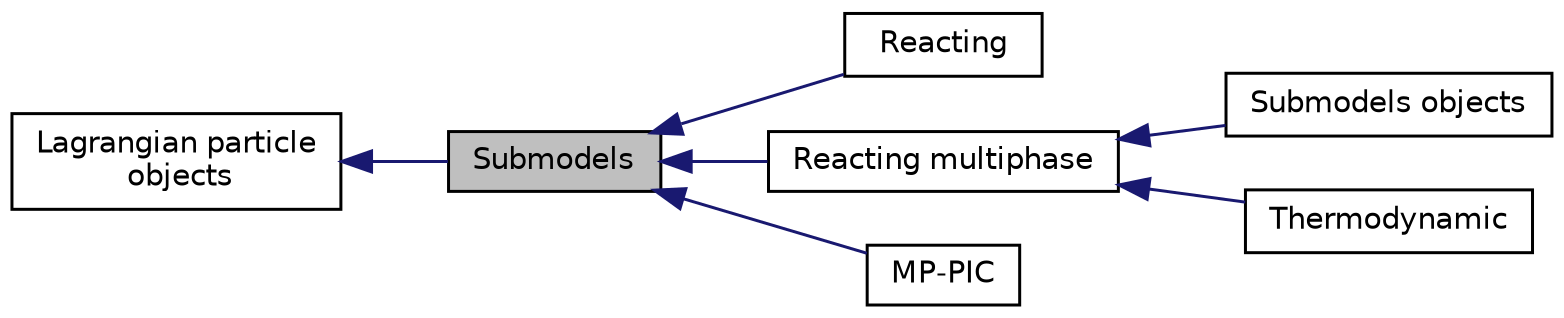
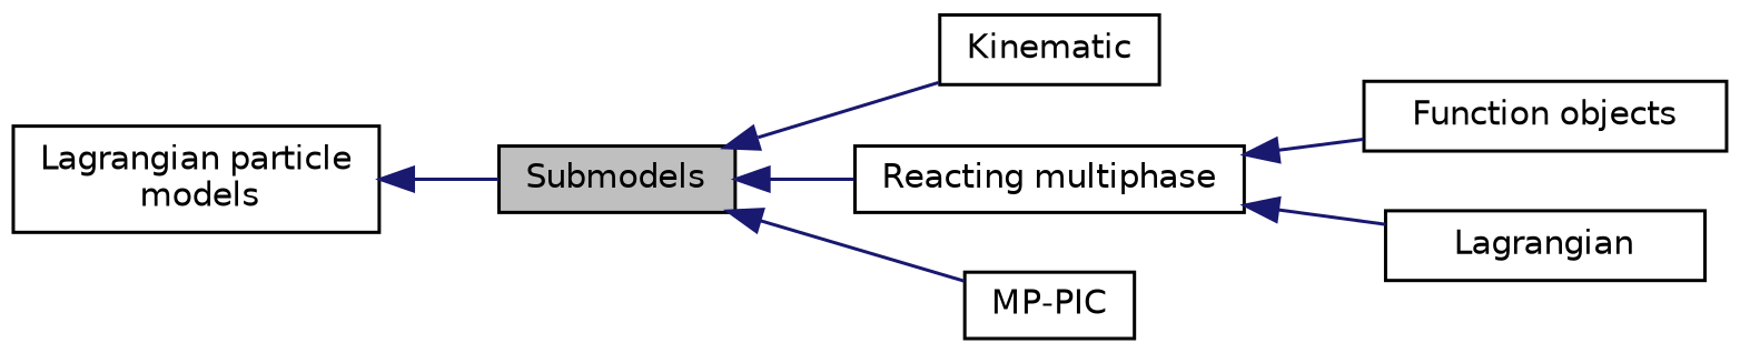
  digraph {
    rankdir=LR
    node [color=black fontname=Helvetica fontsize=10 shape=record]
    edge [color=midnightblue dir=back fontname=Helvetica fontsize=10 labelfontname=Helvetica labelfontsize=10 shape=plaintext style=solid]
-   n1 [height=0.2 label=Reacting width=0.4]
+   n1 [height=0.2 label=Kinematic width=0.4]
    n2 [height=0.2 label="Reacting multiphase" width=0.4]
-   n3 [height=0.2 label="Submodels objects" width=0.4]
-   n4 [height=0.2 label=Thermodynamic width=0.4]
-   n5 [height=0.2 label="Lagrangian particle\l objects" width=0.4]
+   n3 [height=0.2 label="Function objects" width=0.4]
+   n4 [height=0.2 label=Lagrangian width=0.4]
+   n5 [height=0.2 label="Lagrangian particle\l models" width=0.4]
    n6 [fillcolor=grey75 fontcolor=black height=0.2 label=Submodels style=filled width=0.4]
    n7 [height=0.2 label="MP-PIC" width=0.4]
    n2 -> n3
    n2 -> n4
    n5 -> n6
    n6 -> n1
    n6 -> n2
    n6 -> n7
  }
